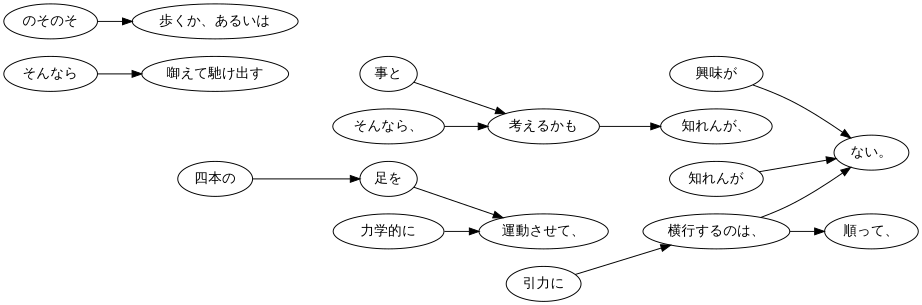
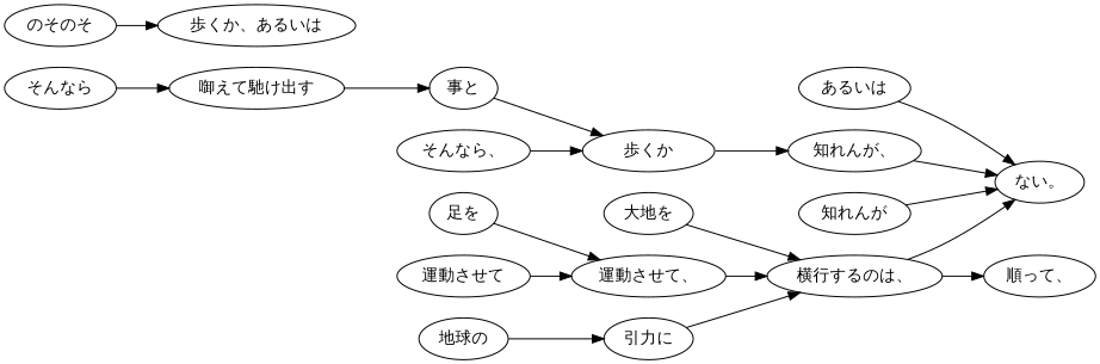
  digraph {
    fontname="Source Code Pro"
    rankdir=LR
    node [fontname="Source Code Pro"]
    edge [fontname="Source Code Pro"]
    n1 [label="そんなら、"]
-   n2 [label="考えるかも"]
+   n2 [label="歩くか"]
    n3 [label="知れんが、"]
    n4 [label="ない。"]
    n5 [label="のそのそ"]
    n6 [label="歩くか、あるいは"]
    n7 [label="事と"]
    n8 [label="そんなら"]
    n9 [label="啣えて馳け出す"]
    n10 [label="運動させて、"]
    n11 [label="横行するのは、"]
-   n12 [label="四本の"]
    n13 [label="足を"]
-   n14 [label="力学的に"]
+   n14 [label="運動させて"]
    n15 [label="順って、"]
+   n16 [label="地球の"]
    n17 [label="引力に"]
+   n18 [label="大地を"]
    n19 [label="知れんが"]
-   n20 [label="興味が"]
+   n20 [label="あるいは"]
    n1 -> n2
    n2 -> n3
+   n3 -> n4
    n5 -> n6
    n7 -> n2
    n8 -> n9
+   n9 -> n7
+   n10 -> n11
    n11 -> n4
    n11 -> n15
-   n12 -> n13
    n13 -> n10
    n14 -> n10
+   n16 -> n17
    n17 -> n11
+   n18 -> n11
    n19 -> n4
    n20 -> n4
  }
